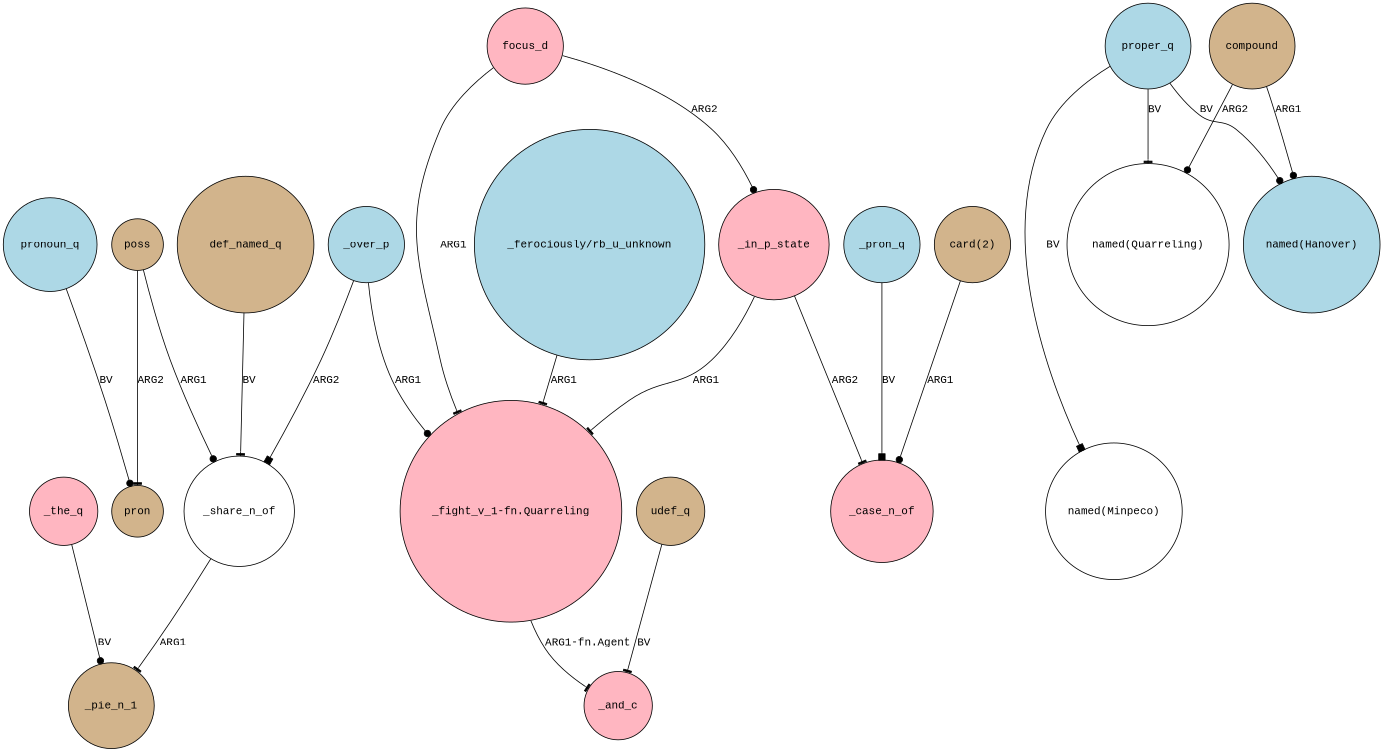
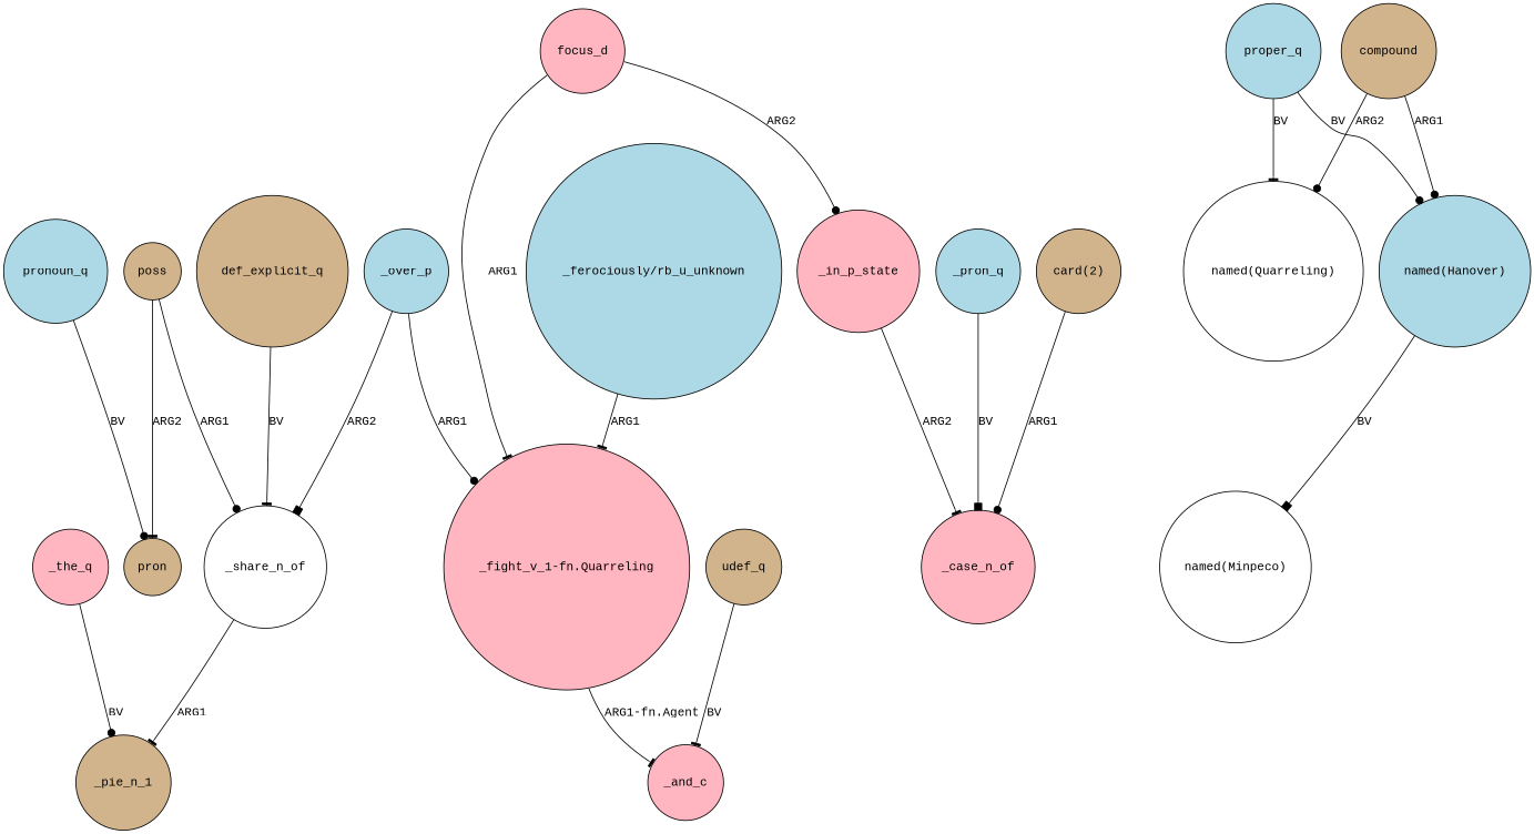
  digraph {
    fontname="Liberation Mono"
    node [fillcolor=tan fontname="Liberation Mono" shape=circle style=filled]
    edge [arrowhead=tee fontname="Liberation Mono"]
    _the_q [fillcolor=lightpink]
    _pie_n_1
    poss
    pron
    _share_n_of [fillcolor=white]
    proper_q [fillcolor=lightblue]
    "named(Minpeco)" [fillcolor=white]
    n8 [fillcolor=white label="named(Quarreling)"]
    "named(Hanover)" [fillcolor=lightblue]
    focus_d [fillcolor=lightpink]
    _in_p_state [fillcolor=lightpink]
    "_fight_v_1-fn.Quarreling" [fillcolor=lightpink]
    _case_n_of [fillcolor=lightpink]
    _and_c [fillcolor=lightpink]
    pronoun_q [fillcolor=lightblue]
    "_ferociously/rb_u_unknown" [fillcolor=lightblue]
    _over_p [fillcolor=lightblue]
    compound
    n19 [fillcolor=lightblue label=_pron_q]
    udef_q
-   def_explicit_q [label=def_named_q]
+   def_explicit_q
    "card(2)"
    _the_q -> _pie_n_1 [arrowhead=dot label=BV]
    poss -> pron [label=ARG2]
    poss -> _share_n_of [arrowhead=dot label=ARG1]
    _share_n_of -> _pie_n_1 [label=ARG1]
-   proper_q -> "named(Minpeco)" [arrowhead=box label=BV]
+   "named(Hanover)" -> "named(Minpeco)" [arrowhead=box label=BV]
    proper_q -> n8 [label=BV]
    proper_q -> "named(Hanover)" [arrowhead=dot label=BV]
    focus_d -> _in_p_state [arrowhead=dot label=ARG2]
    focus_d -> "_fight_v_1-fn.Quarreling" [label=ARG1]
-   _in_p_state -> "_fight_v_1-fn.Quarreling" [label=ARG1]
    _in_p_state -> _case_n_of [label=ARG2]
    "_fight_v_1-fn.Quarreling" -> _and_c [label="ARG1-fn.Agent"]
    pronoun_q -> pron [arrowhead=dot label=BV]
    "_ferociously/rb_u_unknown" -> "_fight_v_1-fn.Quarreling" [label=ARG1]
    _over_p -> _share_n_of [arrowhead=box label=ARG2]
    _over_p -> "_fight_v_1-fn.Quarreling" [arrowhead=dot label=ARG1]
    compound -> n8 [arrowhead=dot label=ARG2]
    compound -> "named(Hanover)" [arrowhead=dot label=ARG1]
    n19 -> _case_n_of [arrowhead=box label=BV]
    udef_q -> _and_c [label=BV]
    def_explicit_q -> _share_n_of [label=BV]
    "card(2)" -> _case_n_of [arrowhead=dot label=ARG1]
  }
